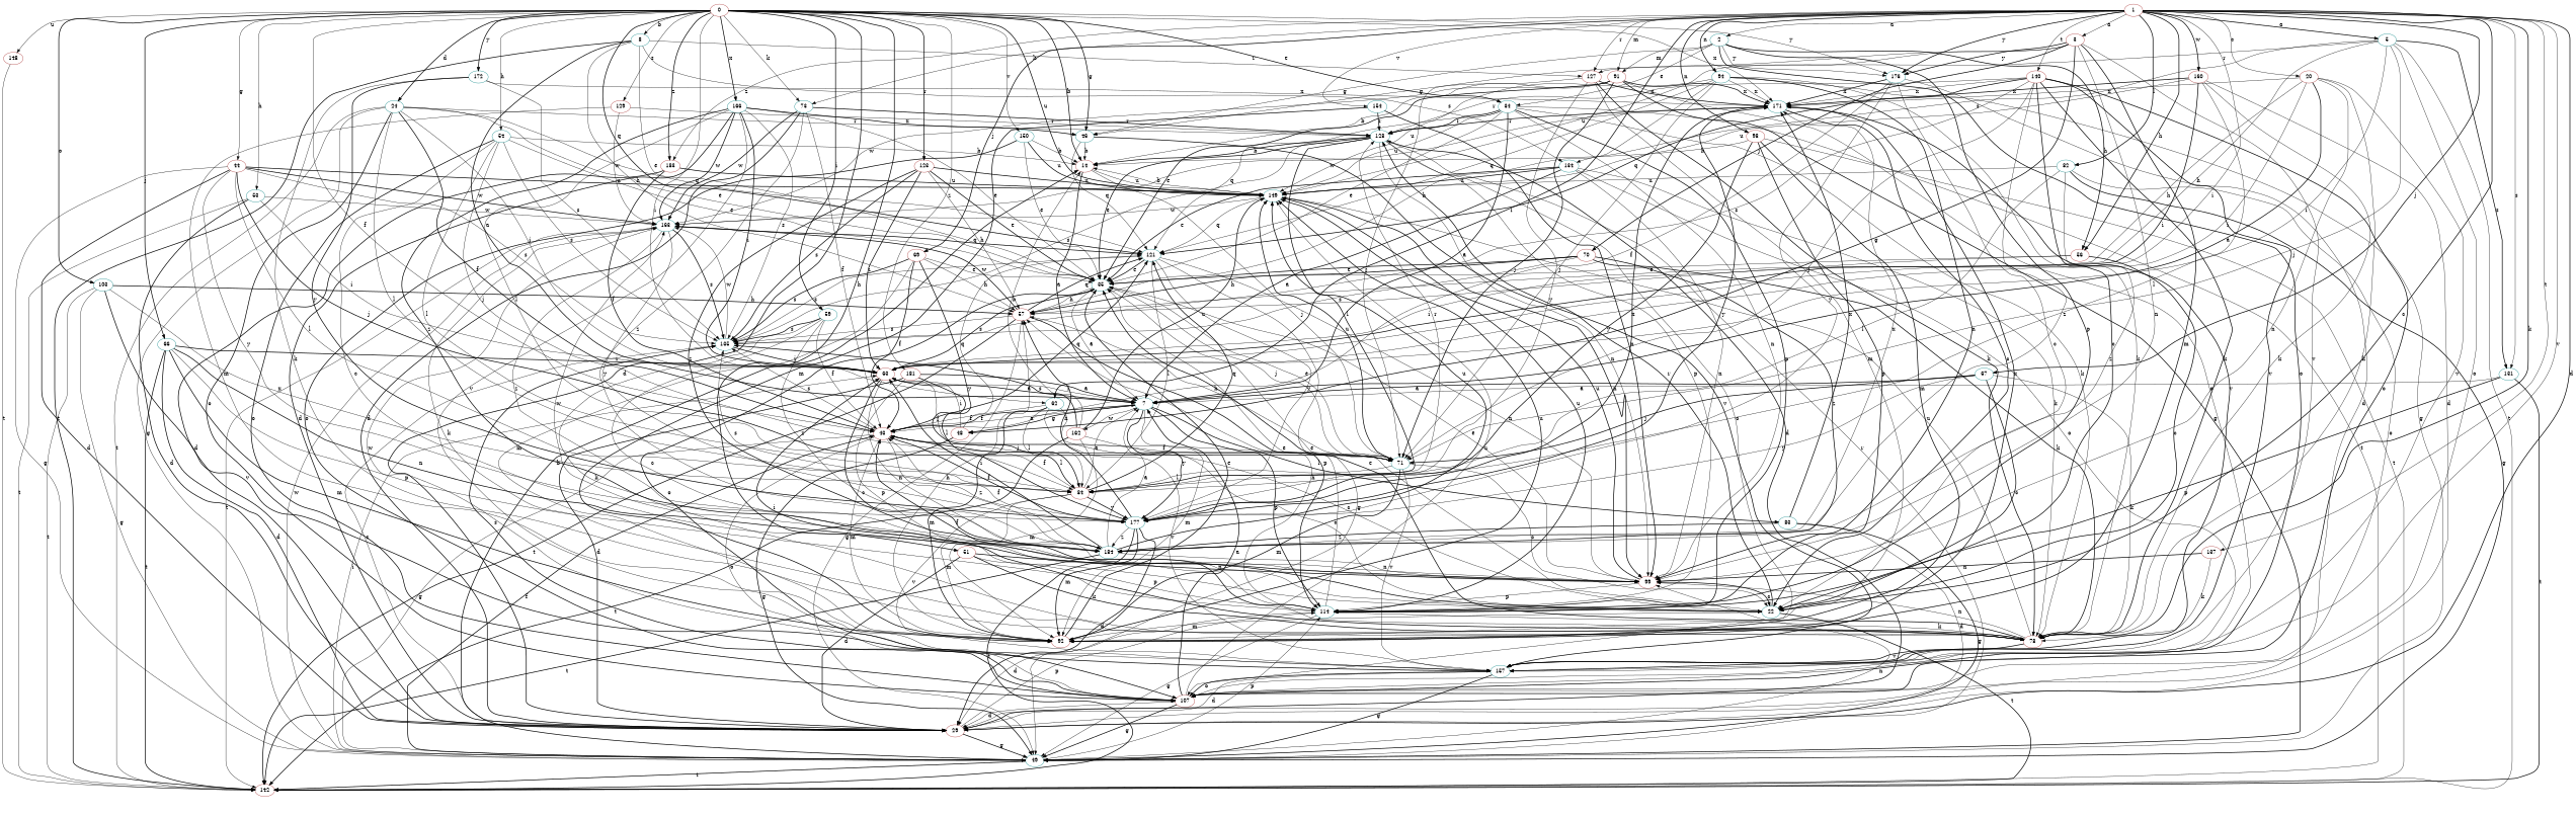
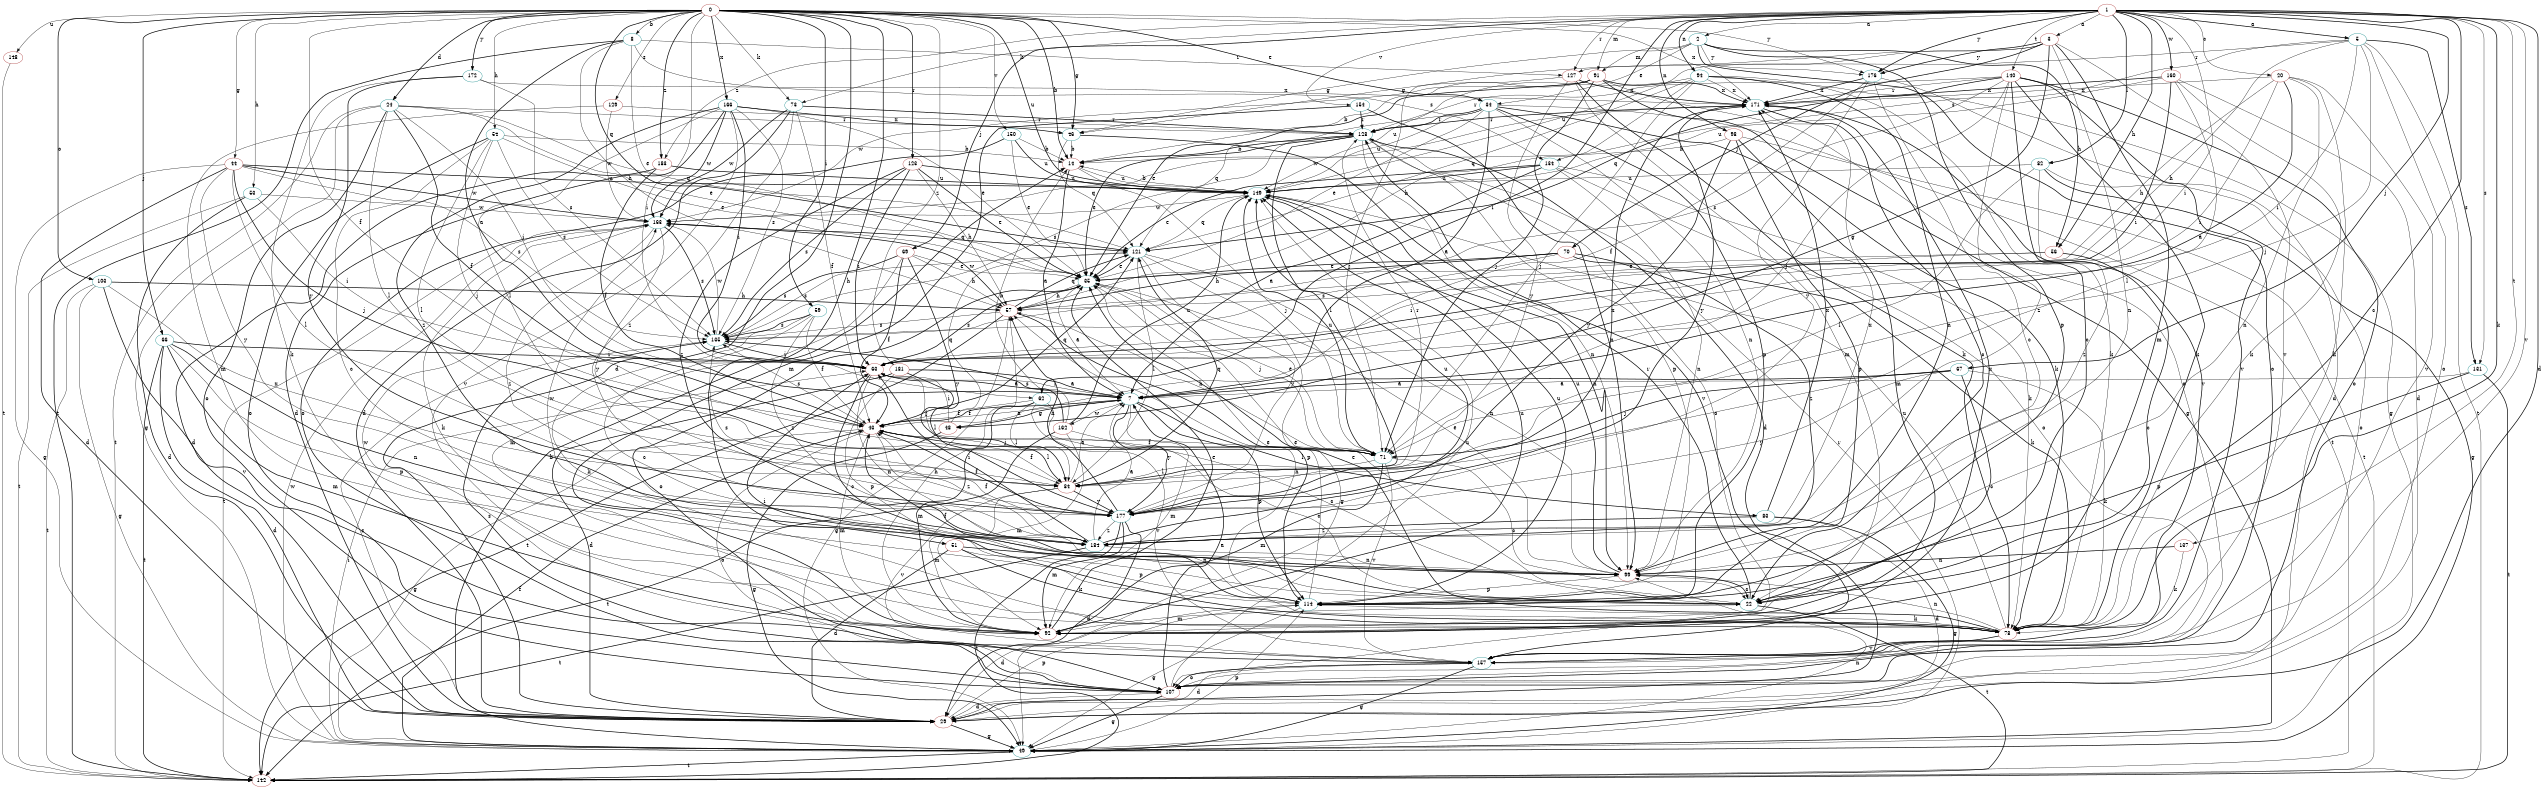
  strict digraph {
    node [color=teal]
    edge [style=solid]
    0 [color=brown]
    8
    14 [color=brown]
    24
    29 [color=brown]
    34
    43 [color=brown]
    44 [color=brown]
    46
    51 [color=brown]
    53
    54
    59
    62
    66
    73
    103
    121
    123 [color=brown]
    129 [color=brown]
    148 [color=brown]
    149
    150
    166
    171
    172
    176
    181 [color=brown]
    183 [color=brown]
    127 [color=brown]
    57 [color=brown]
    134
    142 [color=brown]
    7
    35
    71
    63 [color=brown]
    107 [color=brown]
    128
    49
    84 [color=brown]
    114
    135
    78 [color=brown]
    99 [color=brown]
    92 [color=brown]
    184
    177
    163
    157
    22
    1 [color=brown]
    2
    3 [color=brown]
    5
    20 [color=brown]
    56 [color=brown]
    67
    69 [color=brown]
    82
    91 [color=brown]
    94
    98 [color=brown]
    131
    137 [color=brown]
    140 [color=brown]
    154
    160 [color=brown]
    48 [color=brown]
    70 [color=brown]
    83
    162 [color=brown]
    0 -> 8 [label=b]
    0 -> 14 [label=b style=bold]
    0 -> 24 [label=d style=bold]
    0 -> 29 [label=d style=bold]
    0 -> 34 [label=e style=bold]
    0 -> 43 [label=f]
    0 -> 44 [label=g]
    0 -> 46 [label=g style=bold]
    0 -> 51 [label=h style=bold]
    0 -> 53 [label=h]
    0 -> 54 [label=h]
    0 -> 59 [label=i style=bold]
    0 -> 62 [label=i]
    0 -> 66 [label=j style=bold]
    0 -> 73 [label=k]
    0 -> 103 [label=o style=bold]
    0 -> 121 [label=q style=bold]
    0 -> 123 [label=r style=bold]
    0 -> 129 [label=s]
    0 -> 148 [label=u]
    0 -> 149 [label=u style=bold]
    0 -> 150 [label=v]
    0 -> 166 [label=x style=bold]
    0 -> 171 [label=x]
    0 -> 172 [label=y style=bold]
    0 -> 176 [label=y]
    0 -> 181 [label=z]
    0 -> 183 [label=z style=bold]
    8 -> 127 [label=r]
    8 -> 57 [label=h]
    8 -> 134 [label=s]
    8 -> 142 [label=t style=bold]
    8 -> 7 [label=a style=bold]
    8 -> 35 [label=e]
    14 -> 149 [label=u]
    14 -> 7 [label=a style=bold]
    14 -> 71 [label=j]
    24 -> 43 [label=f style=bold]
    24 -> 121 [label=q]
    24 -> 142 [label=t]
    24 -> 35 [label=e]
    24 -> 63 [label=i]
    24 -> 107 [label=o style=bold]
    24 -> 128 [label=r]
    24 -> 49 [label=g]
    24 -> 84 [label=l]
    29 -> 49 [label=g style=bold]
    29 -> 114 [label=p]
    29 -> 135 [label=s]
    34 -> 121 [label=q]
    34 -> 149 [label=u]
    34 -> 142 [label=t]
    34 -> 7 [label=a style=bold]
    34 -> 35 [label=e]
    34 -> 128 [label=r style=bold]
    34 -> 114 [label=p style=bold]
-   34 -> 78 [label=k]
+   34 -> 78 [label=k style=bold]
    34 -> 99 [label=n]
    43 -> 121 [label=q style=bold]
    43 -> 7 [label=a]
    43 -> 71 [label=j]
    43 -> 107 [label=o]
    43 -> 49 [label=g]
    43 -> 84 [label=l style=bold]
    43 -> 135 [label=s]
    43 -> 92 [label=m]
    43 -> 184 [label=z]
    44 -> 29 [label=d style=bold]
    44 -> 149 [label=u style=bold]
    44 -> 71 [label=j style=bold]
    44 -> 49 [label=g]
    44 -> 84 [label=l]
    44 -> 135 [label=s]
    44 -> 177 [label=y]
    44 -> 163 [label=w style=bold]
    46 -> 14 [label=b]
    46 -> 121 [label=q]
    46 -> 157 [label=v style=bold]
    51 -> 29 [label=d style=bold]
    51 -> 114 [label=p]
    51 -> 78 [label=k style=bold]
    51 -> 99 [label=n style=bold]
    53 -> 29 [label=d style=bold]
    53 -> 142 [label=t]
    53 -> 63 [label=i]
    53 -> 163 [label=w]
    54 -> 14 [label=b]
    54 -> 35 [label=e]
    54 -> 71 [label=j]
    54 -> 107 [label=o style=bold]
    54 -> 84 [label=l]
    54 -> 135 [label=s]
    54 -> 22 [label=c]
    59 -> 43 [label=f]
    59 -> 135 [label=s style=bold]
    59 -> 78 [label=k]
    59 -> 184 [label=z]
    59 -> 22 [label=c]
    62 -> 43 [label=f]
    62 -> 84 [label=l]
    62 -> 92 [label=m style=bold]
    62 -> 157 [label=v]
    62 -> 22 [label=c]
    66 -> 29 [label=d style=bold]
    66 -> 142 [label=t style=bold]
    66 -> 63 [label=i style=bold]
    66 -> 114 [label=p]
    66 -> 99 [label=n style=bold]
    66 -> 92 [label=m style=bold]
    73 -> 29 [label=d style=bold]
    73 -> 43 [label=f]
    73 -> 128 [label=r style=bold]
    73 -> 184 [label=z]
    73 -> 163 [label=w style=bold]
    103 -> 57 [label=h style=bold]
    103 -> 142 [label=t]
    103 -> 49 [label=g]
    103 -> 84 [label=x]
    103 -> 157 [label=v style=bold]
    121 -> 35 [label=e style=bold]
    121 -> 49 [label=g]
    121 -> 84 [label=l]
    121 -> 135 [label=s]
    121 -> 99 [label=n]
    121 -> 177 [label=y]
    123 -> 149 [label=u style=bold]
    123 -> 57 [label=h]
    123 -> 35 [label=e style=bold]
    123 -> 63 [label=i style=bold]
    123 -> 135 [label=s style=bold]
    123 -> 184 [label=z style=bold]
    129 -> 128 [label=r]
    129 -> 92 [label=m]
    129 -> 163 [label=w]
    148 -> 142 [label=t]
    149 -> 14 [label=b]
    149 -> 121 [label=q]
    149 -> 99 [label=n style=bold]
    149 -> 163 [label=w]
    150 -> 14 [label=b]
    150 -> 149 [label=u style=bold]
    150 -> 35 [label=e]
    150 -> 107 [label=o style=bold]
    166 -> 29 [label=d style=bold]
    166 -> 46 [label=x style=bold]
    166 -> 35 [label=e]
    166 -> 63 [label=i style=bold]
    166 -> 84 [label=l]
    166 -> 135 [label=s]
    166 -> 184 [label=z style=bold]
    166 -> 163 [label=w style=bold]
    166 -> 157 [label=v]
    171 -> 128 [label=r style=bold]
    171 -> 177 [label=y style=bold]
    171 -> 163 [label=w]
    171 -> 157 [label=v style=bold]
    171 -> 22 [label=c style=bold]
    172 -> 171 [label=x]
    172 -> 135 [label=s]
    172 -> 78 [label=k]
    172 -> 177 [label=y style=bold]
    176 -> 29 [label=d]
    176 -> 43 [label=f]
    176 -> 171 [label=x style=bold]
    176 -> 177 [label=y]
    176 -> 22 [label=c]
    181 -> 29 [label=d style=bold]
    181 -> 7 [label=a style=bold]
    181 -> 84 [label=l style=bold]
    181 -> 114 [label=p]
    183 -> 29 [label=d style=bold]
    183 -> 43 [label=f style=bold]
    183 -> 149 [label=u style=bold]
    127 -> 171 [label=x style=bold]
    127 -> 71 [label=j]
    127 -> 78 [label=k style=bold]
    127 -> 92 [label=m]
    127 -> 177 [label=y]
    57 -> 121 [label=q style=bold]
    57 -> 142 [label=t style=bold]
    57 -> 49 [label=g]
    57 -> 114 [label=p style=bold]
    57 -> 135 [label=s]
    57 -> 163 [label=w style=bold]
    134 -> 149 [label=u style=bold]
    134 -> 7 [label=a style=bold]
    134 -> 35 [label=e style=bold]
    134 -> 107 [label=o]
    134 -> 78 [label=k]
    134 -> 99 [label=n]
    7 -> 43 [label=f style=bold]
    7 -> 63 [label=i]
    7 -> 114 [label=p style=bold]
    7 -> 92 [label=m]
    7 -> 177 [label=y style=bold]
    7 -> 48 [label=g style=bold]
    7 -> 83 [label=l style=bold]
    7 -> 162 [label=w]
    35 -> 57 [label=h]
    35 -> 7 [label=a]
    35 -> 71 [label=j]
    35 -> 107 [label=o style=bold]
    71 -> 43 [label=f]
    71 -> 149 [label=u style=bold]
    71 -> 57 [label=h]
    71 -> 35 [label=e]
    71 -> 84 [label=l]
    71 -> 92 [label=m style=bold]
    71 -> 157 [label=v]
    71 -> 22 [label=c]
    63 -> 7 [label=a style=bold]
    63 -> 35 [label=s style=bold]
    63 -> 71 [label=j]
    63 -> 99 [label=n]
    63 -> 22 [label=c style=bold]
    107 -> 29 [label=d]
    107 -> 149 [label=u]
    107 -> 7 [label=a style=bold]
    107 -> 49 [label=g style=bold]
    107 -> 135 [label=s style=bold]
    128 -> 14 [label=b style=bold]
    128 -> 29 [label=d style=bold]
    128 -> 35 [label=e style=bold]
    128 -> 107 [label=o]
    128 -> 84 [label=l style=bold]
    128 -> 114 [label=p]
    128 -> 135 [label=s]
    128 -> 99 [label=n]
    49 -> 14 [label=b style=bold]
    49 -> 43 [label=f style=bold]
    49 -> 142 [label=t style=bold]
    49 -> 63 [label=i]
    49 -> 128 [label=r]
    49 -> 114 [label=p]
    49 -> 99 [label=n]
    49 -> 163 [label=w]
    84 -> 43 [label=f]
    84 -> 121 [label=q style=bold]
    84 -> 7 [label=a]
    84 -> 128 [label=r]
    84 -> 92 [label=m]
    84 -> 177 [label=y style=bold]
    84 -> 157 [label=v]
    114 -> 29 [label=d]
    114 -> 43 [label=f style=bold]
    114 -> 149 [label=u style=bold]
    114 -> 35 [label=e]
    114 -> 49 [label=g]
    114 -> 78 [label=k]
    135 -> 63 [label=i style=bold]
    135 -> 163 [label=w]
    78 -> 149 [label=u]
    78 -> 57 [label=h]
    78 -> 35 [label=e style=bold]
    78 -> 63 [label=i style=bold]
    78 -> 99 [label=n]
    78 -> 157 [label=v style=bold]
    99 -> 149 [label=u style=bold]
    99 -> 35 [label=e]
    99 -> 114 [label=p]
    99 -> 163 [label=w]
    99 -> 22 [label=c style=bold]
    92 -> 149 [label=u style=bold]
    92 -> 171 [label=x style=bold]
    92 -> 57 [label=h]
    92 -> 35 [label=e style=bold]
    184 -> 43 [label=f]
    184 -> 149 [label=u style=bold]
    184 -> 171 [label=x]
    184 -> 142 [label=t style=bold]
    184 -> 7 [label=a]
    184 -> 63 [label=i style=bold]
    184 -> 99 [label=n]
    177 -> 29 [label=d style=bold]
    177 -> 43 [label=f style=bold]
    177 -> 171 [label=x style=bold]
    177 -> 57 [label=h style=bold]
    177 -> 142 [label=t style=bold]
    177 -> 135 [label=s]
    177 -> 92 [label=m style=bold]
    177 -> 184 [label=z]
    163 -> 121 [label=q style=bold]
    163 -> 142 [label=t]
    163 -> 135 [label=s style=bold]
    163 -> 78 [label=k]
    163 -> 184 [label=z]
    163 -> 177 [label=y]
    157 -> 29 [label=d]
    157 -> 107 [label=o style=bold]
    157 -> 49 [label=g style=bold]
    157 -> 163 [label=w]
    22 -> 142 [label=t style=bold]
    22 -> 35 [label=e]
    22 -> 128 [label=r style=bold]
    22 -> 92 [label=m]
    1 -> 29 [label=d style=bold]
    1 -> 62 [label=i style=bold]
    1 -> 73 [label=k]
    1 -> 176 [label=y style=bold]
    1 -> 183 [label=z]
    1 -> 127 [label=r]
    1 -> 63 [label=i]
    1 -> 78 [label=k style=bold]
    1 -> 157 [label=v]
    1 -> 22 [label=c style=bold]
    1 -> 2 [label=a]
    1 -> 3 [label=a]
    1 -> 5 [label=a style=bold]
    1 -> 20 [label=c]
    1 -> 56 [label=h style=bold]
    1 -> 67 [label=j style=bold]
    1 -> 69 [label=j style=bold]
    1 -> 82 [label=l style=bold]
    1 -> 91 [label=m]
    1 -> 94 [label=n style=bold]
    1 -> 98 [label=n style=bold]
    1 -> 131 [label=s]
    1 -> 137 [label=t]
    1 -> 140 [label=t]
    1 -> 154 [label=v]
    1 -> 160 [label=w style=bold]
    2 -> 34 [label=e]
    2 -> 46 [label=g]
    2 -> 176 [label=y]
    2 -> 107 [label=o style=bold]
    2 -> 114 [label=p style=bold]
    2 -> 56 [label=h style=bold]
    2 -> 91 [label=m]
    3 -> 46 [label=g]
    3 -> 149 [label=u]
    3 -> 176 [label=y style=bold]
    3 -> 99 [label=n]
    3 -> 92 [label=m style=bold]
    3 -> 157 [label=v]
    3 -> 48 [label=g style=bold]
    3 -> 70 [label=j style=bold]
    5 -> 127 [label=r]
    5 -> 57 [label=h]
    5 -> 134 [label=s]
    5 -> 142 [label=t]
    5 -> 71 [label=j]
    5 -> 63 [label=i]
    5 -> 107 [label=o]
    5 -> 131 [label=s style=bold]
    20 -> 171 [label=x]
    20 -> 57 [label=h]
    20 -> 7 [label=a style=bold]
    20 -> 63 [label=i]
    20 -> 78 [label=k]
    20 -> 99 [label=n]
    20 -> 157 [label=v]
    56 -> 35 [label=e]
    56 -> 63 [label=i]
    56 -> 22 [label=c style=bold]
    67 -> 7 [label=a style=bold]
    67 -> 71 [label=j style=bold]
    67 -> 78 [label=k]
    67 -> 177 [label=y]
    67 -> 22 [label=c style=bold]
    69 -> 43 [label=f style=bold]
    69 -> 57 [label=h]
    69 -> 35 [label=e]
    69 -> 135 [label=s style=bold]
    69 -> 92 [label=m]
    69 -> 177 [label=y style=bold]
    82 -> 149 [label=u]
    82 -> 107 [label=o]
    82 -> 49 [label=g style=bold]
    82 -> 84 [label=l]
    82 -> 184 [label=z]
    91 -> 14 [label=b]
    91 -> 171 [label=x style=bold]
    91 -> 35 [label=e style=bold]
    91 -> 71 [label=j style=bold]
    91 -> 107 [label=o]
    91 -> 49 [label=g style=bold]
    91 -> 163 [label=w]
    94 -> 121 [label=q]
    94 -> 149 [label=u]
    94 -> 171 [label=x]
    94 -> 57 [label=h]
    94 -> 71 [label=j]
    94 -> 49 [label=g]
    94 -> 78 [label=k]
    94 -> 99 [label=n style=bold]
    98 -> 14 [label=b]
    98 -> 142 [label=t]
    98 -> 114 [label=p style=bold]
    98 -> 92 [label=m style=bold]
    98 -> 177 [label=y style=bold]
    131 -> 142 [label=t style=bold]
    131 -> 7 [label=a]
    131 -> 114 [label=p style=bold]
    137 -> 78 [label=k]
    137 -> 99 [label=n style=bold]
    140 -> 121 [label=q style=bold]
-   140 -> 171 [label=x]
+   140 -> 171 [label=r]
    140 -> 71 [label=j]
    140 -> 107 [label=o style=bold]
    140 -> 128 [label=r]
    140 -> 135 [label=s]
    140 -> 78 [label=k style=bold]
    140 -> 184 [label=z]
    140 -> 157 [label=v style=bold]
    140 -> 22 [label=c style=bold]
    154 -> 128 [label=r style=bold]
    154 -> 99 [label=n style=bold]
    154 -> 92 [label=m style=bold]
    160 -> 29 [label=d]
    160 -> 149 [label=u]
    160 -> 171 [label=x style=bold]
    160 -> 63 [label=i style=bold]
    160 -> 84 [label=l]
    160 -> 78 [label=k]
    48 -> 121 [label=q]
    48 -> 63 [label=i]
    48 -> 49 [label=g style=bold]
    70 -> 57 [label=h style=bold]
    70 -> 35 [label=e style=bold]
    70 -> 135 [label=s]
    70 -> 78 [label=k style=bold]
    70 -> 184 [label=z style=bold]
    83 -> 29 [label=d]
    83 -> 171 [label=x style=bold]
    83 -> 49 [label=g style=bold]
    83 -> 184 [label=z style=bold]
    162 -> 14 [label=b]
    162 -> 149 [label=u style=bold]
    162 -> 142 [label=t style=bold]
    162 -> 135 [label=s style=bold]
    162 -> 92 [label=m]
    162 -> 22 [label=c]
  }
